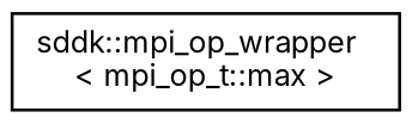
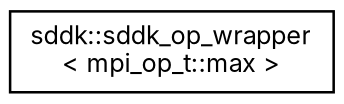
  digraph {
    rankdir=TB
    fontname=Inter
-   n1 [color=black fillcolor=white fontname=Inter fontsize=10 height=0.2 label="sddk::mpi_op_wrapper\l\< mpi_op_t::max \>" shape=record style=filled width=0.4]
+   n1 [color=black fillcolor=white fontname=Inter fontsize=10 height=0.2 label="sddk::sddk_op_wrapper\l\< mpi_op_t::max \>" shape=record style=filled width=0.4]
  }
